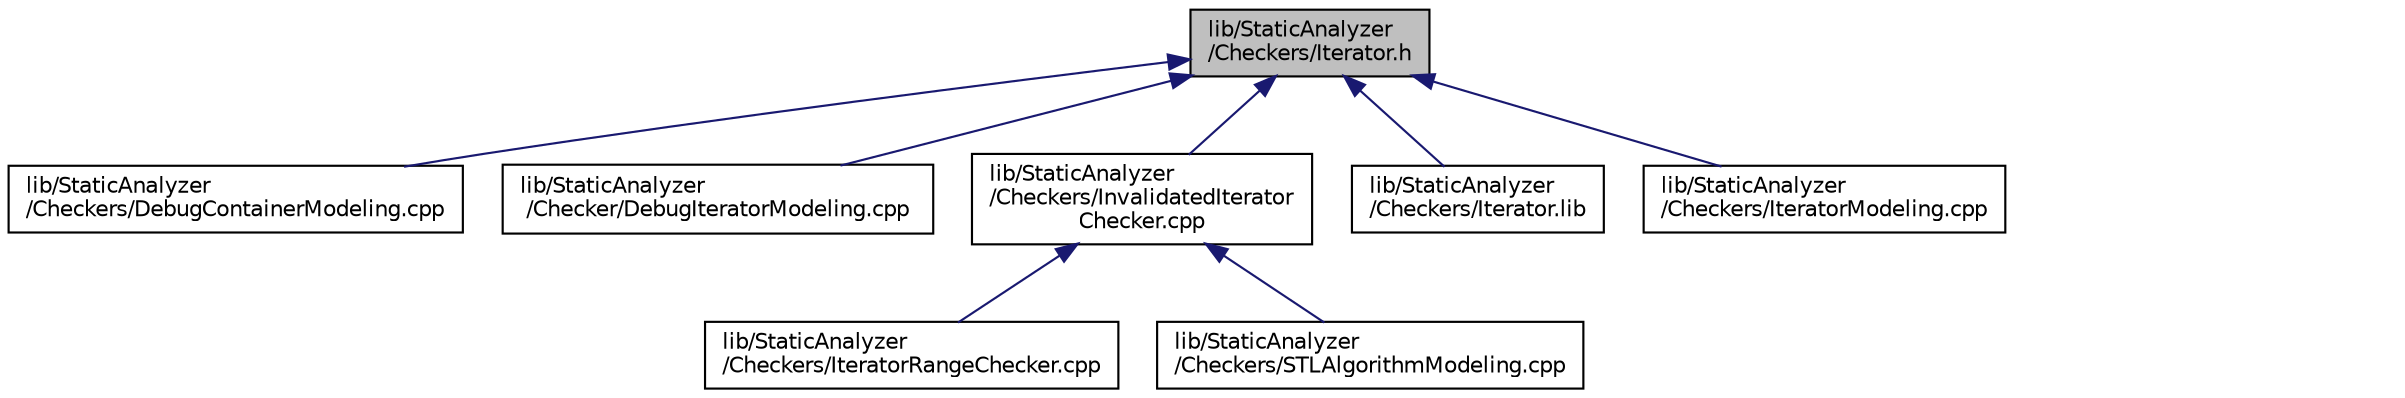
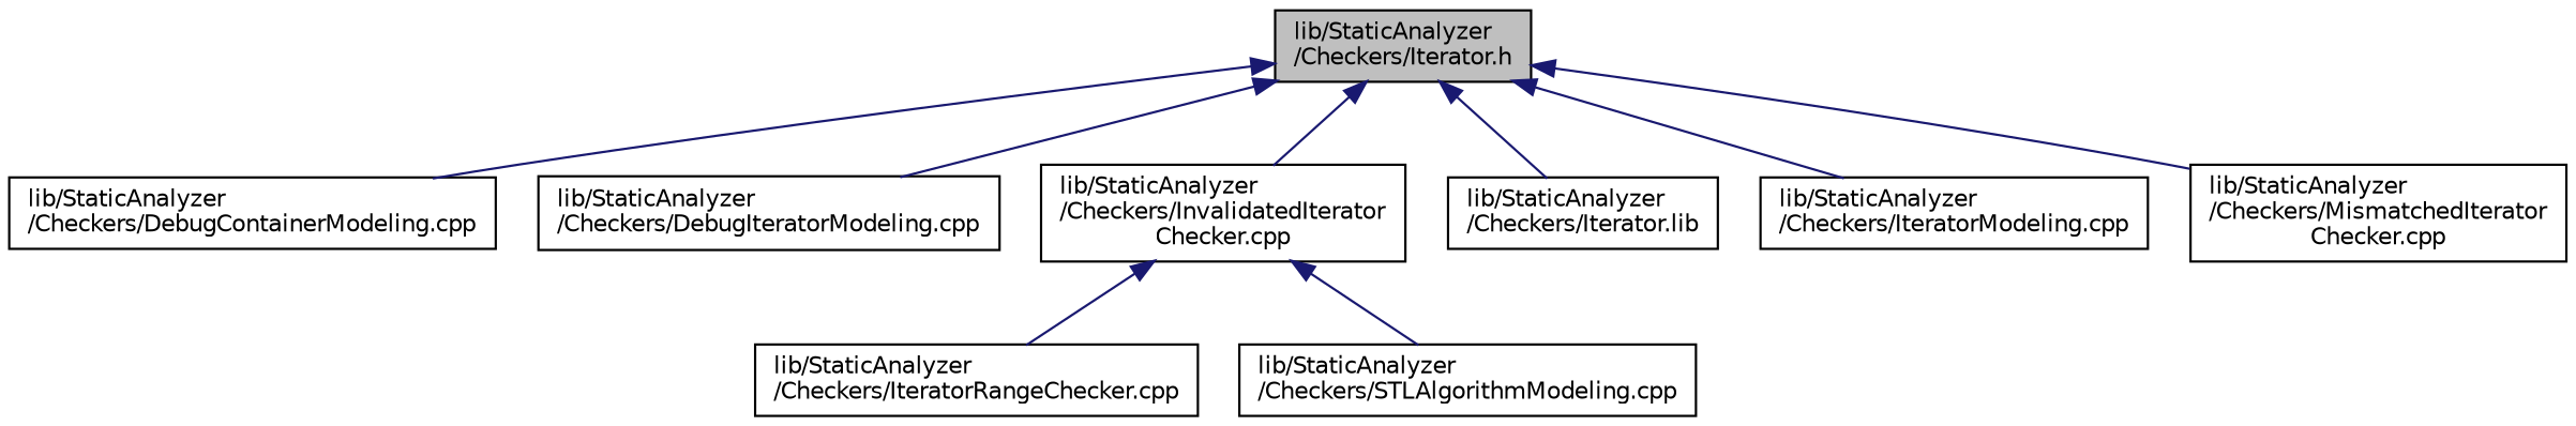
  digraph {
    node [color=black fontname=Helvetica fontsize=10 shape=record]
    edge [color=midnightblue dir=back fontname=Helvetica fontsize=10 labelfontname=Helvetica labelfontsize=10 style=solid]
    n1 [fillcolor=grey75 fontcolor=black height=0.2 label="lib/StaticAnalyzer\l/Checkers/Iterator.h" style=filled width=0.4]
    n2 [height=0.2 label="lib/StaticAnalyzer\l/Checkers/DebugContainerModeling.cpp" width=0.4]
-   n3 [height=0.2 label="lib/StaticAnalyzer\l/Checker/DebugIteratorModeling.cpp" width=0.4]
+   n3 [height=0.2 label="lib/StaticAnalyzer\l/Checkers/DebugIteratorModeling.cpp" width=0.4]
    n4 [height=0.2 label="lib/StaticAnalyzer\l/Checkers/InvalidatedIterator\lChecker.cpp" width=0.4]
    n5 [height=0.2 label="lib/StaticAnalyzer\l/Checkers/Iterator.lib" width=0.4]
    n6 [height=0.2 label="lib/StaticAnalyzer\l/Checkers/IteratorModeling.cpp" width=0.4]
+   n7 [height=0.2 label="lib/StaticAnalyzer\l/Checkers/MismatchedIterator\lChecker.cpp" width=0.4]
    n8 [height=0.2 label="lib/StaticAnalyzer\l/Checkers/IteratorRangeChecker.cpp" width=0.4]
    n9 [height=0.2 label="lib/StaticAnalyzer\l/Checkers/STLAlgorithmModeling.cpp" width=0.4]
    n1 -> n2
    n1 -> n3
    n1 -> n4
    n1 -> n5
    n1 -> n6
+   n1 -> n7
    n4 -> n8
    n4 -> n9
  }
